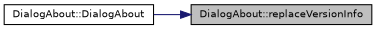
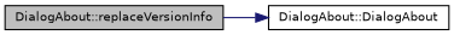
  digraph {
    rankdir=RL
    node [color=black fontname=Helvetica fontsize=10 shape=record style=filled]
    n1 [fillcolor=grey75 fontcolor=black height=0.2 label="DialogAbout::replaceVersionInfo" width=0.4]
    n2 [fillcolor=white height=0.2 label="DialogAbout::DialogAbout" width=0.4]
-   n1 -> n2 [color=midnightblue dir=back fontname=Helvetica fontsize=10 labelfontname=Helvetica labelfontsize=10 style=solid]
+   n2 -> n1 [color=midnightblue dir=back fontname=Helvetica fontsize=10 labelfontname=Helvetica labelfontsize=10 style=solid]
  }
